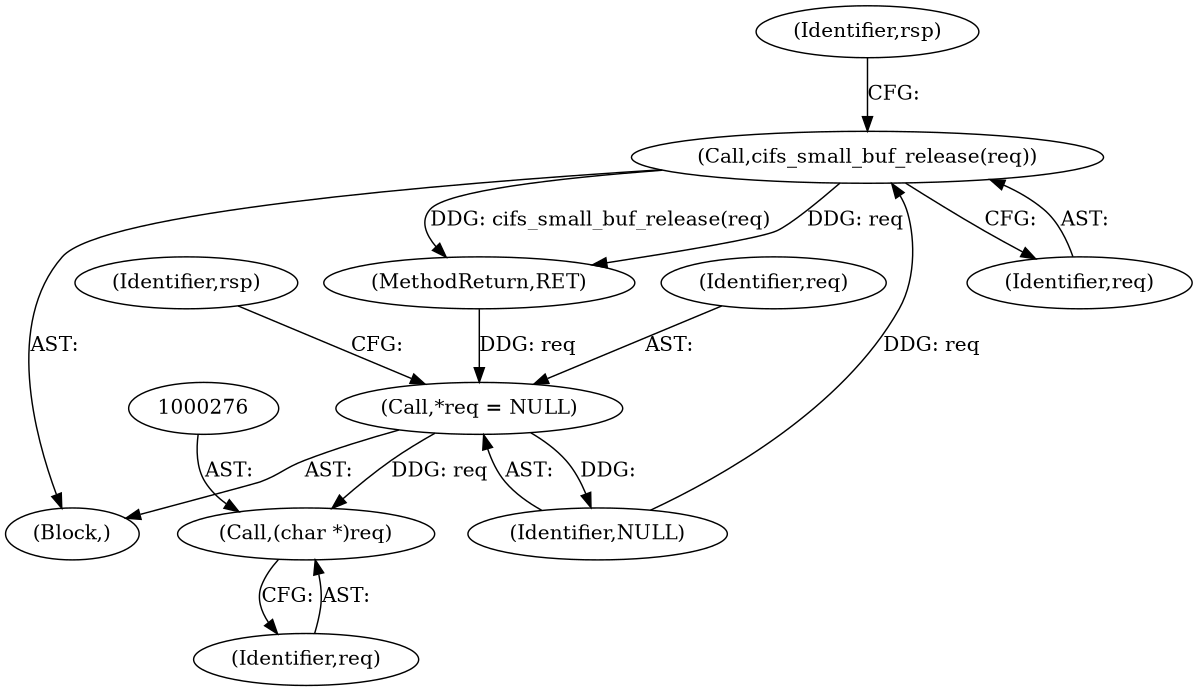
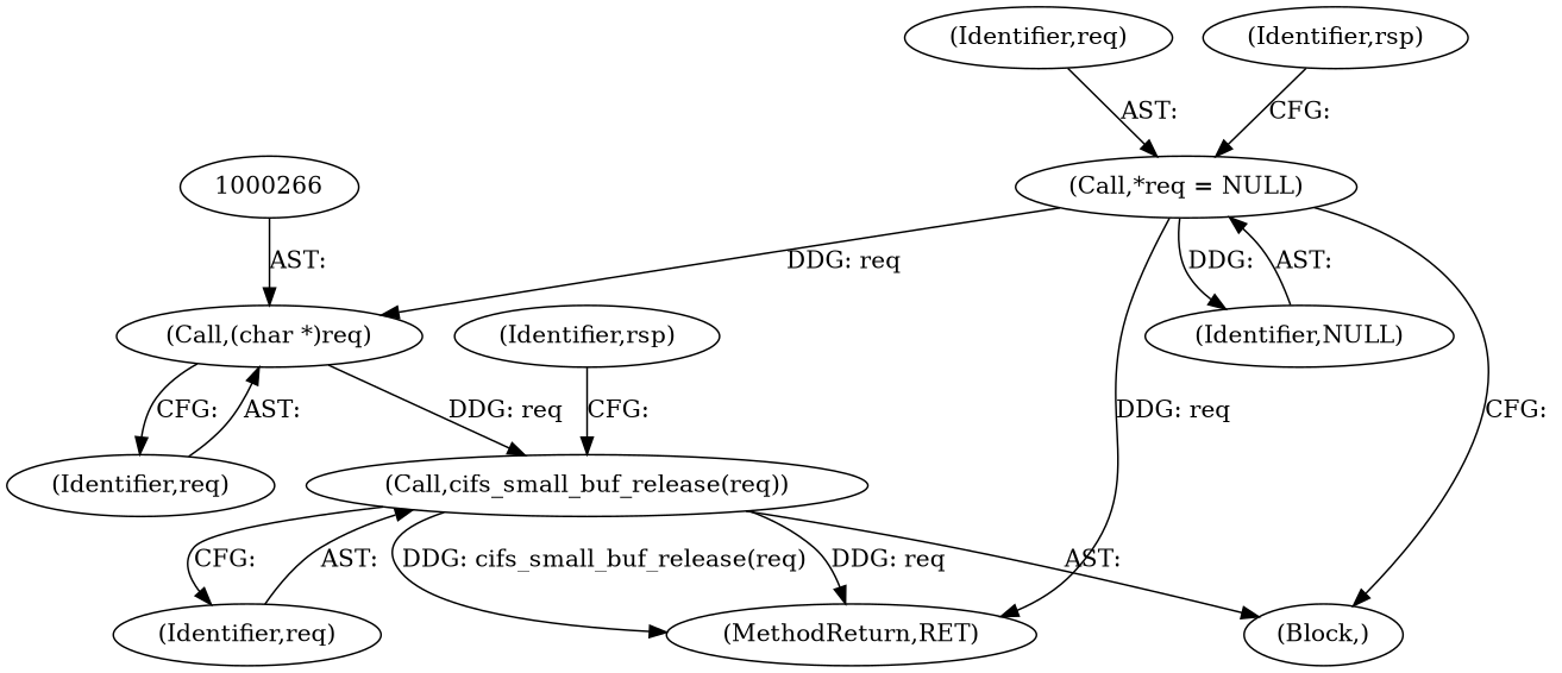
  digraph {
    n1 [label="(Call,cifs_small_buf_release(req))"]
    n2 [label="(Block,)"]
    n3 [label="(Identifier,req)"]
    n4 [label="(MethodReturn,RET)"]
    n5 [label="(Call,(char *)req)"]
    n6 [label="(Identifier,req)"]
    n7 [label="(Call,*req = NULL)"]
    n8 [label="(Identifier,NULL)"]
    n9 [label="(Identifier,req)"]
    n10 [label="(Identifier,rsp)"]
    n11 [label="(Identifier,rsp)"]
-   1000266 [label=1000276]
+   1000266
    n1 -> n2 [label="AST: "]
    n1 -> n3 [label="CFG: "]
    n1 -> n4 [label="DDG: req"]
    n1 -> n4 [label="DDG: cifs_small_buf_release(req)"]
    n3 -> n1 [label="AST: "]
-   n8 -> n1 [label="DDG: req"]
+   n5 -> n1 [label="DDG: req"]
    n5 -> n6 [label="CFG: "]
    n6 -> n5 [label="AST: "]
-   n7 -> n2 [label="AST: "]
-   n4 -> n7 [label="DDG: req"]
+   n7 -> n2 [label="CFG: "]
+   n7 -> n4 [label="DDG: req"]
    n7 -> n5 [label="DDG: req"]
    n7 -> n8 [label="DDG: "]
    n8 -> n7 [label="AST: "]
    n9 -> n7 [label="AST: "]
    n10 -> n7 [label="CFG: "]
    n11 -> n1 [label="CFG: "]
    1000266 -> n5 [label="AST: "]
  }
